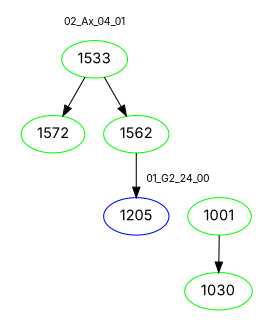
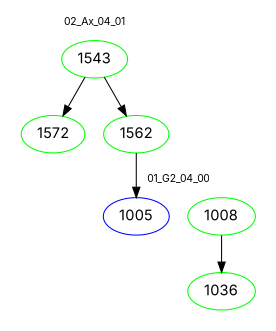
  digraph {
    fontname=Inter
    node [color=green fontname=Inter]
    edge [color=black fontname=Inter]
-   n1 [label=1533]
+   n1 [label=1543]
    n2 [label=1572]
    n3 [label=1562]
-   n4 [label=1001]
-   n5 [color=blue label=1205]
-   n6 [label=1030]
+   n4 [label=1008]
+   n5 [color=blue label=1005]
+   n6 [label=1036]
    subgraph cluster_1 {
      color=white
      fontsize=10
      label="02_Ax_04_01"
      n1
      n2
      n3
    }
    subgraph cluster_2 {
      color=white
      fontsize=10
-     label="01_G2_24_00"
+     label="01_G2_04_00"
      n4
      n5
      n6
    }
    n1 -> n2
    n1 -> n3
    n3 -> n5
    n4 -> n6
  }
